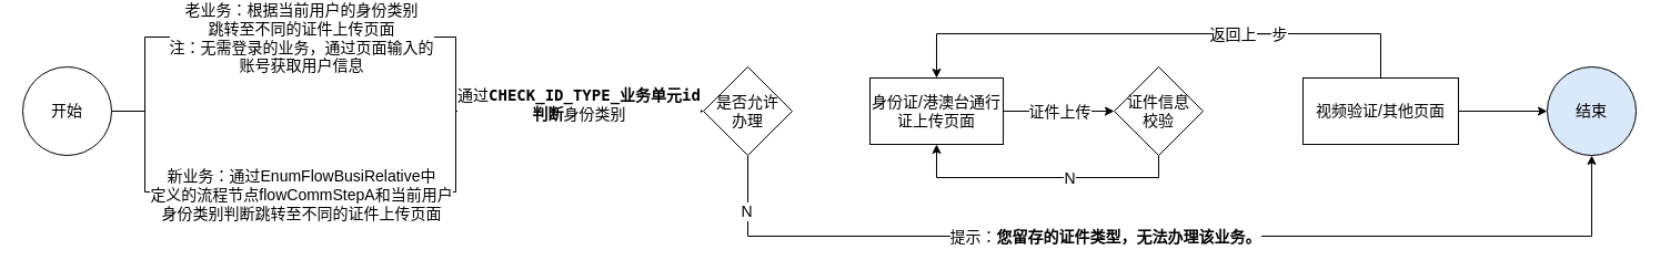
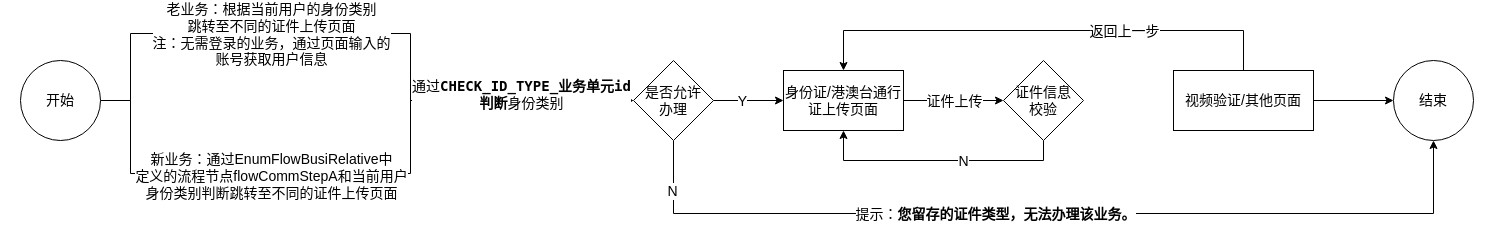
  <mxCell id="0" />
  <mxCell id="1" parent="0" />
  <mxCell id="2" value="" style="edgeStyle=orthogonalEdgeStyle;rounded=0;orthogonalLoop=1;jettySize=auto;html=1;fontSize=15;" parent="1" source="4" target="13" edge="1"><mxGeometry relative="1" as="geometry" /></mxCell>
  <mxCell id="3" value="证件上传" style="edgeLabel;html=1;align=center;verticalAlign=middle;resizable=0;points=[];fontSize=14;" parent="2" vertex="1" connectable="0"><mxGeometry x="-0.197" relative="1" as="geometry"><mxPoint x="10" as="offset" /></mxGeometry></mxCell>
  <mxCell id="4" value="身份证/港澳台通行证上传页面" style="rounded=0;whiteSpace=wrap;html=1;fontSize=14;" parent="1" vertex="1"><mxGeometry x="783" y="60" width="120" height="60" as="geometry" /></mxCell>
  <mxCell id="5" style="edgeStyle=orthogonalEdgeStyle;rounded=0;orthogonalLoop=1;jettySize=auto;html=1;exitX=1;exitY=0.5;exitDx=0;exitDy=0;fontFamily=Helvetica;fontSize=14;entryX=0;entryY=0.5;entryDx=0;entryDy=0;" parent="1" source="10" target="24" edge="1"><mxGeometry relative="1" as="geometry"><Array as="points"><mxPoint x="130" y="90" /><mxPoint x="130" y="23" /><mxPoint x="410" y="23" /><mxPoint x="410" y="90" /></Array><mxPoint x="440" y="133" as="targetPoint" /></mxGeometry></mxCell>
  <mxCell id="6" value="&lt;div&gt;老业务：根据当前用户的身份类别&lt;/div&gt;&lt;div&gt;跳转至不同的证件上传页面&lt;/div&gt;&lt;div&gt;注：无需登录的业务，通过页面输入的&lt;/div&gt;&lt;div&gt;账号获取用户信息&lt;/div&gt;" style="edgeLabel;html=1;align=center;verticalAlign=middle;resizable=0;points=[];fontSize=14;fontFamily=Helvetica;" parent="5" vertex="1" connectable="0"><mxGeometry x="-0.069" y="2" relative="1" as="geometry"><mxPoint x="-73" y="2" as="offset" /></mxGeometry></mxCell>
  <mxCell id="7" style="edgeStyle=orthogonalEdgeStyle;rounded=0;orthogonalLoop=1;jettySize=auto;html=1;exitX=1;exitY=0.5;exitDx=0;exitDy=0;fontFamily=Helvetica;fontSize=14;entryX=0;entryY=0.5;entryDx=0;entryDy=0;" parent="1" source="10" edge="1" target="24"><mxGeometry relative="1" as="geometry"><mxPoint x="440" y="53" as="targetPoint" /><Array as="points"><mxPoint x="130" y="90" /><mxPoint x="130" y="163" /><mxPoint x="410" y="163" /><mxPoint x="410" y="90" /></Array></mxGeometry></mxCell>
  <mxCell id="8" value="新业务：通过EnumFlowBusiRelative中&lt;br&gt;定义的流程节点flowCommStepA和当前用户&lt;br&gt;身份类别判断跳转至不同的证件上传页面" style="edgeLabel;html=1;align=center;verticalAlign=middle;resizable=0;points=[];fontSize=14;fontFamily=Helvetica;" parent="7" vertex="1" connectable="0"><mxGeometry x="-0.096" y="-2" relative="1" as="geometry"><mxPoint x="-64" as="offset" /></mxGeometry></mxCell>
  <mxCell id="9" value="通过&lt;span style=&quot;font-weight: bold; font-family: &amp;quot;JetBrains Mono&amp;quot;, monospace;&quot;&gt;CHECK_ID_TYPE_业务单元id&lt;br&gt;判断&lt;/span&gt;身份类别" style="edgeLabel;html=1;align=center;verticalAlign=middle;resizable=0;points=[];fontSize=14;fontFamily=Helvetica;fontColor=#000000;" vertex="1" connectable="0" parent="7"><mxGeometry x="0.842" y="-1" relative="1" as="geometry"><mxPoint x="-59" y="-8" as="offset" /></mxGeometry></mxCell>
  <mxCell id="10" value="开始" style="ellipse;whiteSpace=wrap;html=1;aspect=fixed;fontSize=14;" parent="1" vertex="1"><mxGeometry x="20" y="50" width="80" height="80" as="geometry" /></mxCell>
  <mxCell id="11" style="edgeStyle=orthogonalEdgeStyle;rounded=0;orthogonalLoop=1;jettySize=auto;html=1;exitX=0.5;exitY=1;exitDx=0;exitDy=0;entryX=0.5;entryY=1;entryDx=0;entryDy=0;fontSize=14;" parent="1" source="13" target="4" edge="1"><mxGeometry relative="1" as="geometry" /></mxCell>
  <mxCell id="12" value="N" style="edgeLabel;html=1;align=center;verticalAlign=middle;resizable=0;points=[];fontSize=14;" parent="11" vertex="1" connectable="0"><mxGeometry x="-0.193" y="4" relative="1" as="geometry"><mxPoint y="-4" as="offset" /></mxGeometry></mxCell>
  <mxCell id="13" value="证件信息&lt;br style=&quot;font-size: 14px;&quot;&gt;校验" style="rhombus;whiteSpace=wrap;html=1;fontSize=14;rounded=0;" parent="1" vertex="1"><mxGeometry x="1003" y="50" width="80" height="80" as="geometry" /></mxCell>
  <mxCell id="14" style="edgeStyle=orthogonalEdgeStyle;rounded=0;orthogonalLoop=1;jettySize=auto;html=1;exitX=0.5;exitY=0;exitDx=0;exitDy=0;entryX=0.5;entryY=0;entryDx=0;entryDy=0;fontSize=14;" parent="1" source="17" target="4" edge="1"><mxGeometry relative="1" as="geometry"><Array as="points"><mxPoint x="1243" y="20" /><mxPoint x="843" y="20" /></Array></mxGeometry></mxCell>
  <mxCell id="15" value="返回上一步" style="edgeLabel;html=1;align=center;verticalAlign=middle;resizable=0;points=[];fontSize=14;" parent="14" vertex="1" connectable="0"><mxGeometry x="-0.296" y="2" relative="1" as="geometry"><mxPoint x="9" y="-2" as="offset" /></mxGeometry></mxCell>
  <mxCell id="16" style="edgeStyle=orthogonalEdgeStyle;rounded=0;orthogonalLoop=1;jettySize=auto;html=1;exitX=1;exitY=0.5;exitDx=0;exitDy=0;entryX=0;entryY=0.5;entryDx=0;entryDy=0;fontSize=14;" parent="1" source="17" target="18" edge="1"><mxGeometry relative="1" as="geometry" /></mxCell>
  <mxCell id="17" value="视频验证/其他页面" style="whiteSpace=wrap;html=1;fontSize=14;rounded=0;" parent="1" vertex="1"><mxGeometry x="1173" y="60" width="140" height="60" as="geometry" /></mxCell>
- <mxCell id="18" value="结束" style="ellipse;whiteSpace=wrap;html=1;aspect=fixed;fontSize=14;fillColor=#dae8fc;" parent="1" vertex="1"><mxGeometry x="1393" y="50" width="80" height="80" as="geometry" /></mxCell>
+ <mxCell id="18" value="结束" style="ellipse;whiteSpace=wrap;html=1;aspect=fixed;fontSize=14;" parent="1" vertex="1"><mxGeometry x="1393" y="50" width="80" height="80" as="geometry" /></mxCell>
+ <mxCell id="19" style="edgeStyle=orthogonalEdgeStyle;rounded=0;orthogonalLoop=1;jettySize=auto;html=1;exitX=1;exitY=0.5;exitDx=0;exitDy=0;" edge="1" parent="1" source="24" target="4"><mxGeometry relative="1" as="geometry" /></mxCell>
+ <mxCell id="20" value="Y" style="edgeLabel;html=1;align=center;verticalAlign=middle;resizable=0;points=[];fontSize=14;" vertex="1" connectable="0" parent="19"><mxGeometry x="-0.206" relative="1" as="geometry"><mxPoint as="offset" /></mxGeometry></mxCell>
  <mxCell id="21" style="edgeStyle=orthogonalEdgeStyle;rounded=0;orthogonalLoop=1;jettySize=auto;html=1;exitX=0.5;exitY=1;exitDx=0;exitDy=0;entryX=0.5;entryY=1;entryDx=0;entryDy=0;fontSize=14;" edge="1" parent="1" source="24" target="18"><mxGeometry relative="1" as="geometry"><Array as="points"><mxPoint x="673" y="203" /><mxPoint x="1433" y="203" /></Array></mxGeometry></mxCell>
  <mxCell id="22" value="提示：&lt;span style=&quot;font-weight: bold; font-family: 宋体, monospace; font-size: 14px;&quot;&gt;您留存的证件类型，无法办理该业务。&lt;/span&gt;" style="edgeLabel;html=1;align=center;verticalAlign=middle;resizable=0;points=[];fontSize=14;" vertex="1" connectable="0" parent="21"><mxGeometry x="-0.13" y="-2" relative="1" as="geometry"><mxPoint y="-2" as="offset" /></mxGeometry></mxCell>
  <mxCell id="23" value="N" style="edgeLabel;html=1;align=center;verticalAlign=middle;resizable=0;points=[];fontSize=14;" vertex="1" connectable="0" parent="21"><mxGeometry x="-0.889" y="-2" relative="1" as="geometry"><mxPoint as="offset" /></mxGeometry></mxCell>
  <mxCell id="24" value="是否允许&lt;br&gt;办理" style="rhombus;whiteSpace=wrap;html=1;fontSize=14;rounded=0;" vertex="1" parent="1"><mxGeometry x="633" y="50" width="80" height="80" as="geometry" /></mxCell>
